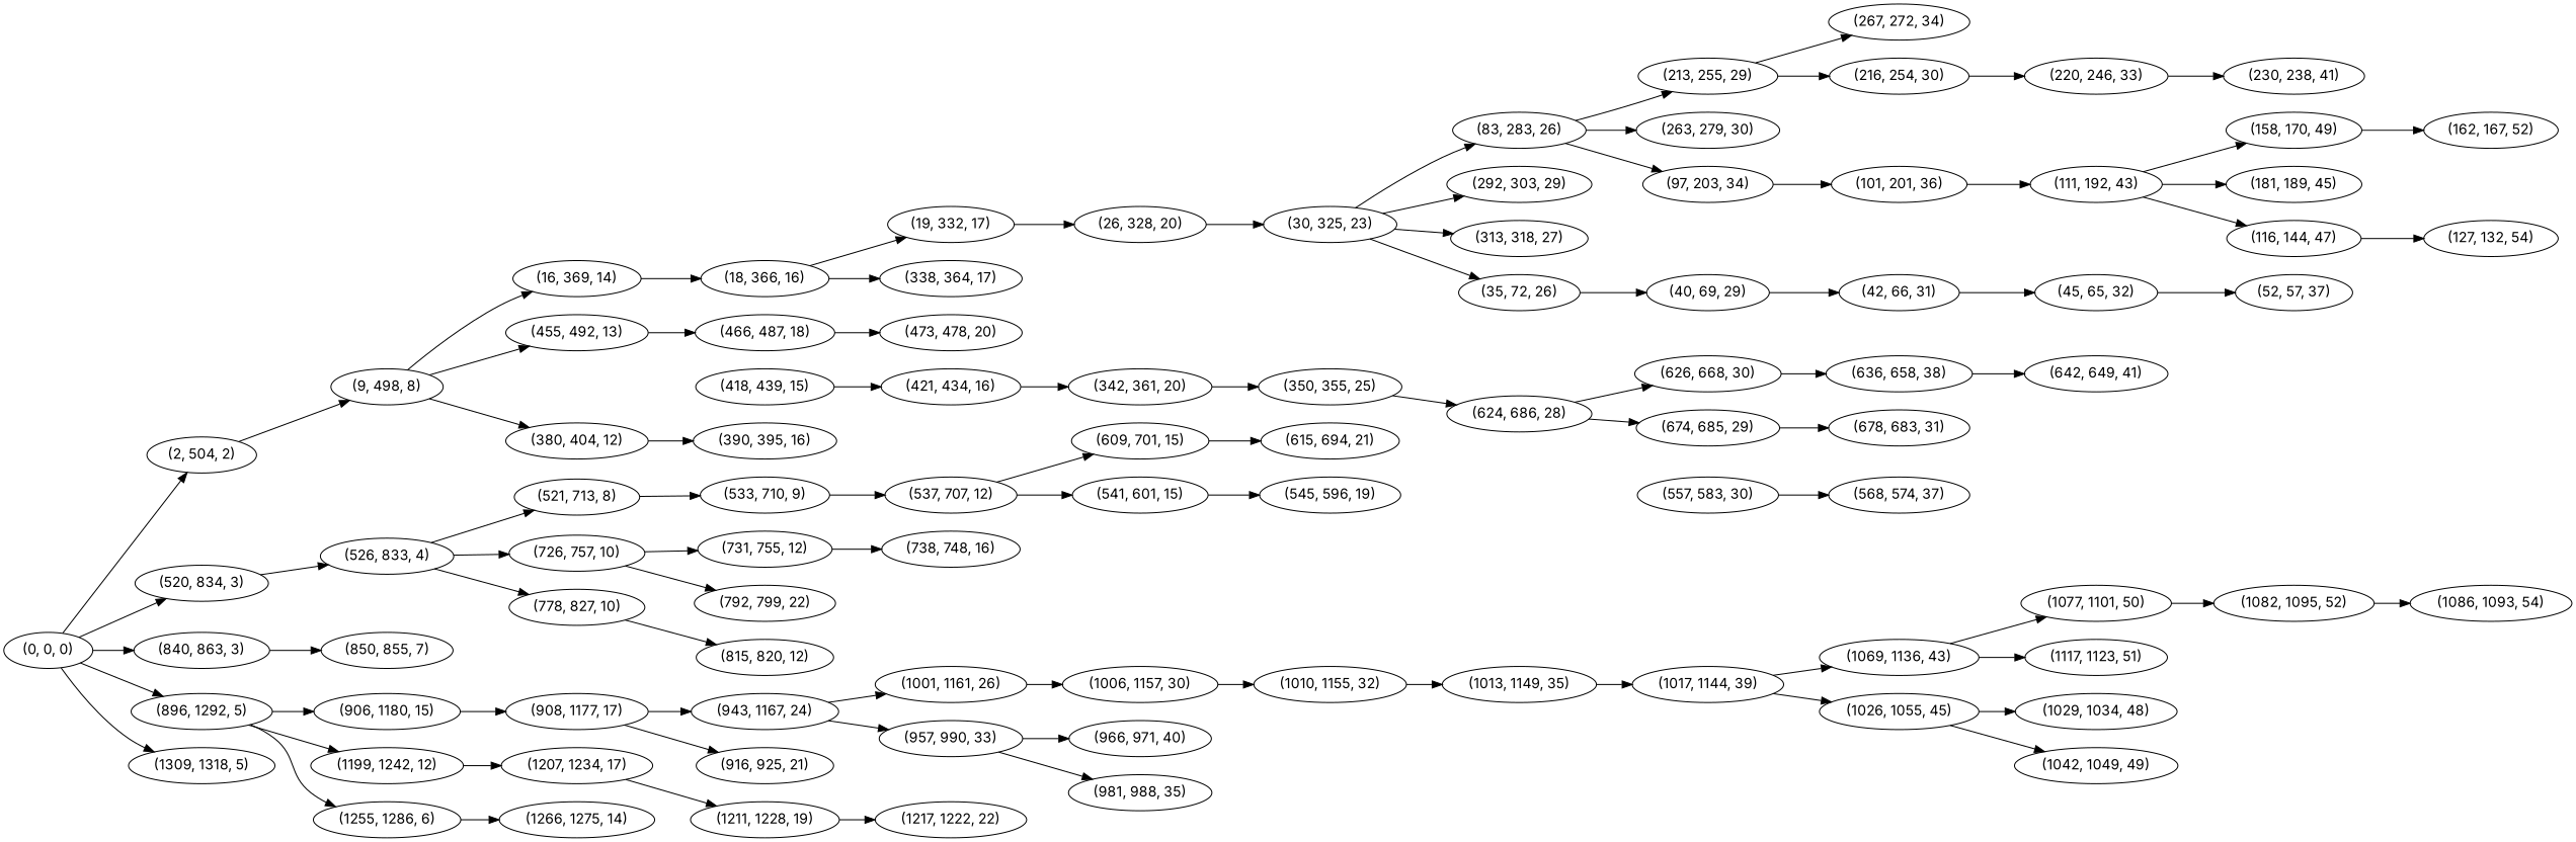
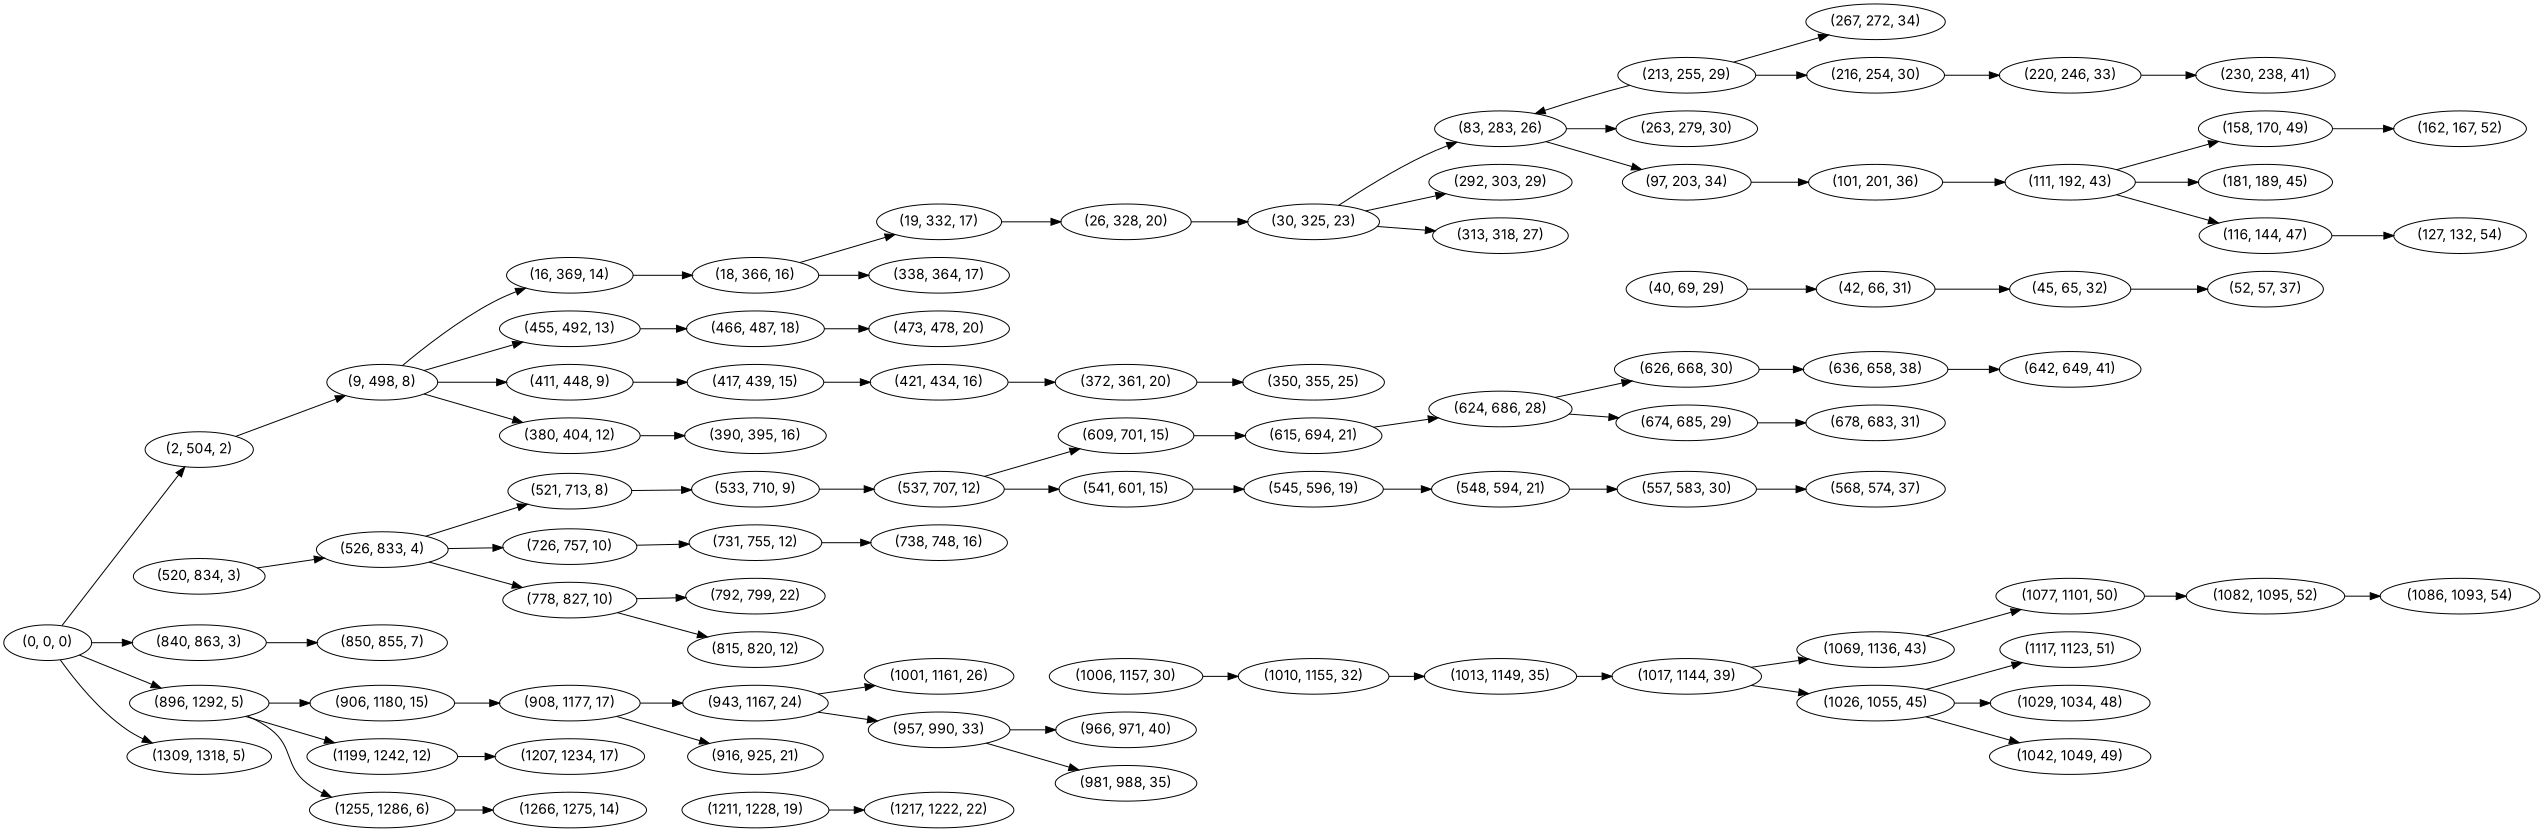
  digraph {
    fontname=Inter
    rankdir=LR
    node [fontname=Inter]
    edge [fontname=Inter]
    "(0, 0, 0)"
    "(2, 504, 2)"
    "(520, 834, 3)"
    "(840, 863, 3)"
    "(896, 1292, 5)"
    "(1309, 1318, 5)"
    "(9, 498, 8)"
    "(526, 833, 4)"
    "(850, 855, 7)"
    "(906, 1180, 15)"
    "(1199, 1242, 12)"
    "(1255, 1286, 6)"
    "(16, 369, 14)"
    "(380, 404, 12)"
+   "(411, 448, 9)"
    "(455, 492, 13)"
    "(18, 366, 16)"
    "(390, 395, 16)"
-   "(417, 439, 15)" [label="(418, 439, 15)"]
+   "(417, 439, 15)"
    "(466, 487, 18)"
    "(19, 332, 17)"
    "(338, 364, 17)"
    "(26, 328, 20)"
    "(30, 325, 23)"
-   "(35, 72, 26)"
    "(83, 283, 26)"
    "(292, 303, 29)"
    "(313, 318, 27)"
    "(40, 69, 29)"
    "(97, 203, 34)"
    "(213, 255, 29)"
    "(263, 279, 30)"
    "(42, 66, 31)"
    "(45, 65, 32)"
    "(52, 57, 37)"
    "(101, 201, 36)"
    "(216, 254, 30)"
    "(267, 272, 34)"
    "(111, 192, 43)"
    "(116, 144, 47)"
    "(158, 170, 49)"
    "(181, 189, 45)"
    "(127, 132, 54)"
    "(162, 167, 52)"
    "(220, 246, 33)"
    "(230, 238, 41)"
-   "(342, 361, 20)"
+   "(342, 361, 20)" [label="(372, 361, 20)"]
    "(350, 355, 25)"
    "(421, 434, 16)"
    "(473, 478, 20)"
    n51 [label="(521, 713, 8)"]
    "(726, 757, 10)"
    "(778, 827, 10)"
    "(533, 710, 9)"
    "(731, 755, 12)"
    "(792, 799, 22)"
    "(815, 820, 12)"
    "(537, 707, 12)"
    "(541, 601, 15)"
    "(609, 701, 15)"
    "(545, 596, 19)"
    "(615, 694, 21)"
+   "(548, 594, 21)"
    "(557, 583, 30)"
    "(568, 574, 37)"
    "(624, 686, 28)"
    "(626, 668, 30)"
    "(674, 685, 29)"
    "(636, 658, 38)"
    "(678, 683, 31)"
    "(642, 649, 41)"
    "(738, 748, 16)"
    "(908, 1177, 17)"
    "(1207, 1234, 17)"
    "(1266, 1275, 14)"
    "(916, 925, 21)"
    "(943, 1167, 24)"
    "(957, 990, 33)"
    "(1001, 1161, 26)"
    "(966, 971, 40)"
    "(981, 988, 35)"
    "(1006, 1157, 30)"
    "(1010, 1155, 32)"
    "(1013, 1149, 35)"
    "(1017, 1144, 39)"
    "(1026, 1055, 45)"
    "(1069, 1136, 43)"
    "(1029, 1034, 48)"
    "(1042, 1049, 49)"
    "(1077, 1101, 50)"
    "(1117, 1123, 51)"
    "(1082, 1095, 52)"
    "(1086, 1093, 54)"
    "(1211, 1228, 19)"
    "(1217, 1222, 22)"
    "(0, 0, 0)" -> "(2, 504, 2)"
-   "(0, 0, 0)" -> "(520, 834, 3)"
    "(0, 0, 0)" -> "(840, 863, 3)"
    "(0, 0, 0)" -> "(896, 1292, 5)"
    "(0, 0, 0)" -> "(1309, 1318, 5)"
    "(2, 504, 2)" -> "(9, 498, 8)"
    "(520, 834, 3)" -> "(526, 833, 4)"
    "(840, 863, 3)" -> "(850, 855, 7)"
    "(896, 1292, 5)" -> "(906, 1180, 15)"
    "(896, 1292, 5)" -> "(1199, 1242, 12)"
    "(896, 1292, 5)" -> "(1255, 1286, 6)"
    "(9, 498, 8)" -> "(16, 369, 14)"
    "(9, 498, 8)" -> "(380, 404, 12)"
+   "(9, 498, 8)" -> "(411, 448, 9)"
    "(9, 498, 8)" -> "(455, 492, 13)"
    "(526, 833, 4)" -> n51
    "(526, 833, 4)" -> "(726, 757, 10)"
    "(526, 833, 4)" -> "(778, 827, 10)"
    "(906, 1180, 15)" -> "(908, 1177, 17)"
    "(1199, 1242, 12)" -> "(1207, 1234, 17)"
    "(1255, 1286, 6)" -> "(1266, 1275, 14)"
    "(16, 369, 14)" -> "(18, 366, 16)"
    "(380, 404, 12)" -> "(390, 395, 16)"
+   "(411, 448, 9)" -> "(417, 439, 15)"
    "(455, 492, 13)" -> "(466, 487, 18)"
    "(18, 366, 16)" -> "(19, 332, 17)"
    "(18, 366, 16)" -> "(338, 364, 17)"
    "(417, 439, 15)" -> "(421, 434, 16)"
    "(466, 487, 18)" -> "(473, 478, 20)"
    "(19, 332, 17)" -> "(26, 328, 20)"
    "(26, 328, 20)" -> "(30, 325, 23)"
-   "(30, 325, 23)" -> "(35, 72, 26)"
    "(30, 325, 23)" -> "(83, 283, 26)"
    "(30, 325, 23)" -> "(292, 303, 29)"
    "(30, 325, 23)" -> "(313, 318, 27)"
-   "(35, 72, 26)" -> "(40, 69, 29)"
    "(83, 283, 26)" -> "(97, 203, 34)"
-   "(83, 283, 26)" -> "(213, 255, 29)"
+   "(213, 255, 29)" -> "(83, 283, 26)"
    "(83, 283, 26)" -> "(263, 279, 30)"
    "(40, 69, 29)" -> "(42, 66, 31)"
    "(97, 203, 34)" -> "(101, 201, 36)"
    "(213, 255, 29)" -> "(216, 254, 30)"
    "(213, 255, 29)" -> "(267, 272, 34)"
    "(42, 66, 31)" -> "(45, 65, 32)"
    "(45, 65, 32)" -> "(52, 57, 37)"
    "(101, 201, 36)" -> "(111, 192, 43)"
    "(216, 254, 30)" -> "(220, 246, 33)"
    "(111, 192, 43)" -> "(116, 144, 47)"
    "(111, 192, 43)" -> "(158, 170, 49)"
    "(111, 192, 43)" -> "(181, 189, 45)"
    "(116, 144, 47)" -> "(127, 132, 54)"
    "(158, 170, 49)" -> "(162, 167, 52)"
    "(220, 246, 33)" -> "(230, 238, 41)"
    "(342, 361, 20)" -> "(350, 355, 25)"
    "(421, 434, 16)" -> "(342, 361, 20)"
    n51 -> "(533, 710, 9)"
    "(726, 757, 10)" -> "(731, 755, 12)"
-   "(726, 757, 10)" -> "(792, 799, 22)"
+   "(778, 827, 10)" -> "(792, 799, 22)"
    "(778, 827, 10)" -> "(815, 820, 12)"
    "(533, 710, 9)" -> "(537, 707, 12)"
    "(731, 755, 12)" -> "(738, 748, 16)"
    "(537, 707, 12)" -> "(541, 601, 15)"
    "(537, 707, 12)" -> "(609, 701, 15)"
    "(541, 601, 15)" -> "(545, 596, 19)"
    "(609, 701, 15)" -> "(615, 694, 21)"
-   "(350, 355, 25)" -> "(624, 686, 28)"
+   "(545, 596, 19)" -> "(548, 594, 21)"
+   "(615, 694, 21)" -> "(624, 686, 28)"
+   "(548, 594, 21)" -> "(557, 583, 30)"
    "(557, 583, 30)" -> "(568, 574, 37)"
    "(624, 686, 28)" -> "(626, 668, 30)"
    "(624, 686, 28)" -> "(674, 685, 29)"
    "(626, 668, 30)" -> "(636, 658, 38)"
    "(674, 685, 29)" -> "(678, 683, 31)"
    "(636, 658, 38)" -> "(642, 649, 41)"
    "(908, 1177, 17)" -> "(916, 925, 21)"
    "(908, 1177, 17)" -> "(943, 1167, 24)"
-   "(1207, 1234, 17)" -> "(1211, 1228, 19)"
    "(943, 1167, 24)" -> "(957, 990, 33)"
    "(943, 1167, 24)" -> "(1001, 1161, 26)"
    "(957, 990, 33)" -> "(966, 971, 40)"
    "(957, 990, 33)" -> "(981, 988, 35)"
-   "(1001, 1161, 26)" -> "(1006, 1157, 30)"
    "(1006, 1157, 30)" -> "(1010, 1155, 32)"
    "(1010, 1155, 32)" -> "(1013, 1149, 35)"
    "(1013, 1149, 35)" -> "(1017, 1144, 39)"
    "(1017, 1144, 39)" -> "(1026, 1055, 45)"
    "(1017, 1144, 39)" -> "(1069, 1136, 43)"
    "(1026, 1055, 45)" -> "(1029, 1034, 48)"
    "(1026, 1055, 45)" -> "(1042, 1049, 49)"
    "(1069, 1136, 43)" -> "(1077, 1101, 50)"
-   "(1069, 1136, 43)" -> "(1117, 1123, 51)"
+   "(1026, 1055, 45)" -> "(1117, 1123, 51)"
    "(1077, 1101, 50)" -> "(1082, 1095, 52)"
    "(1082, 1095, 52)" -> "(1086, 1093, 54)"
    "(1211, 1228, 19)" -> "(1217, 1222, 22)"
  }
